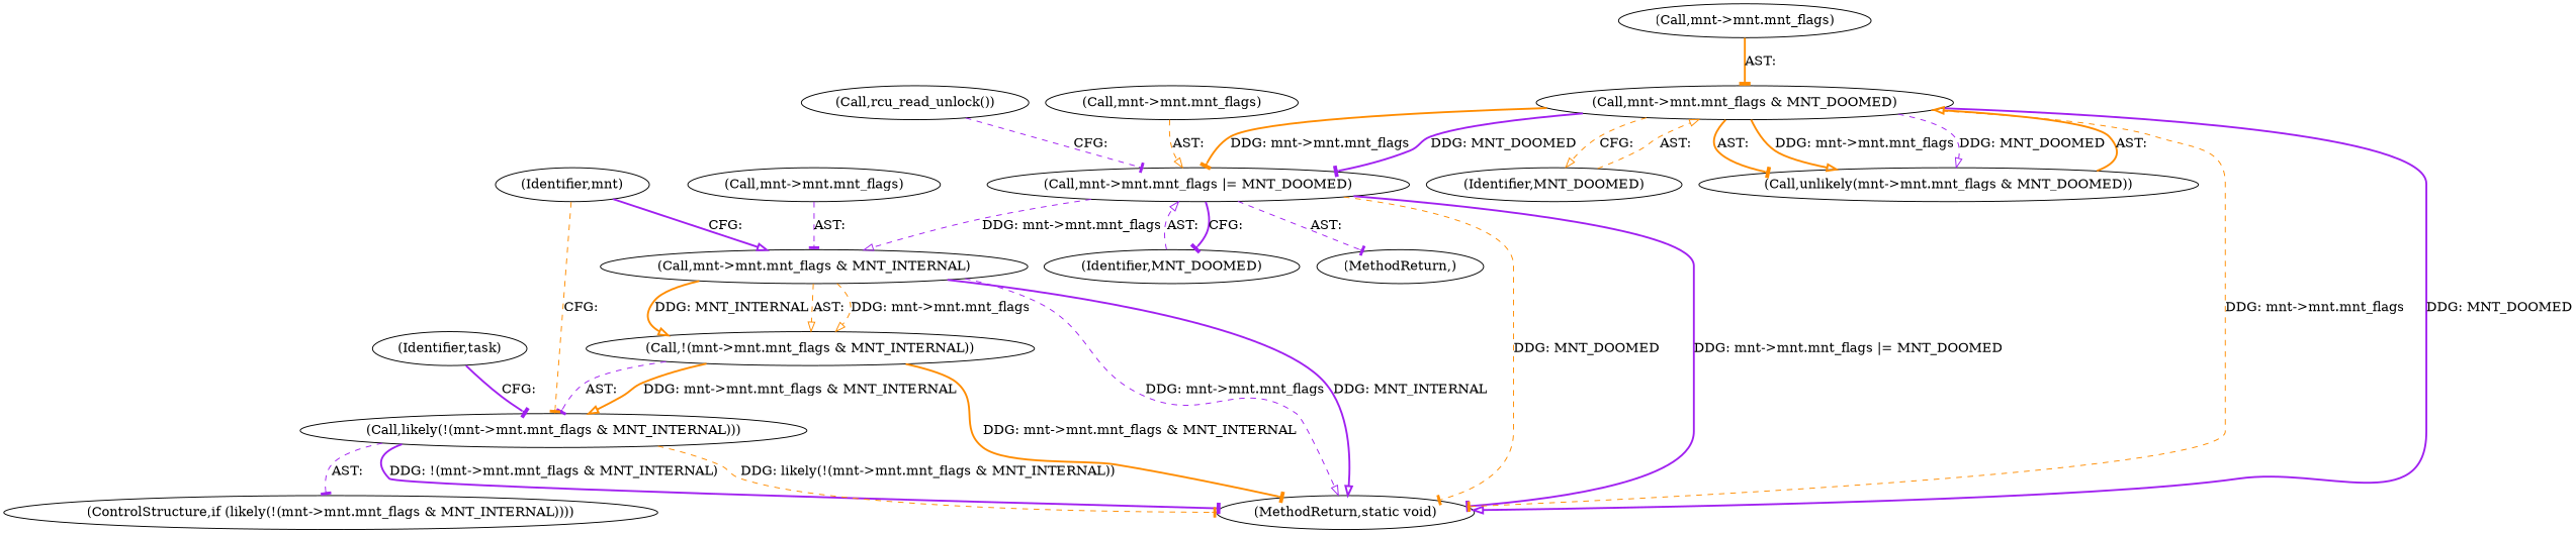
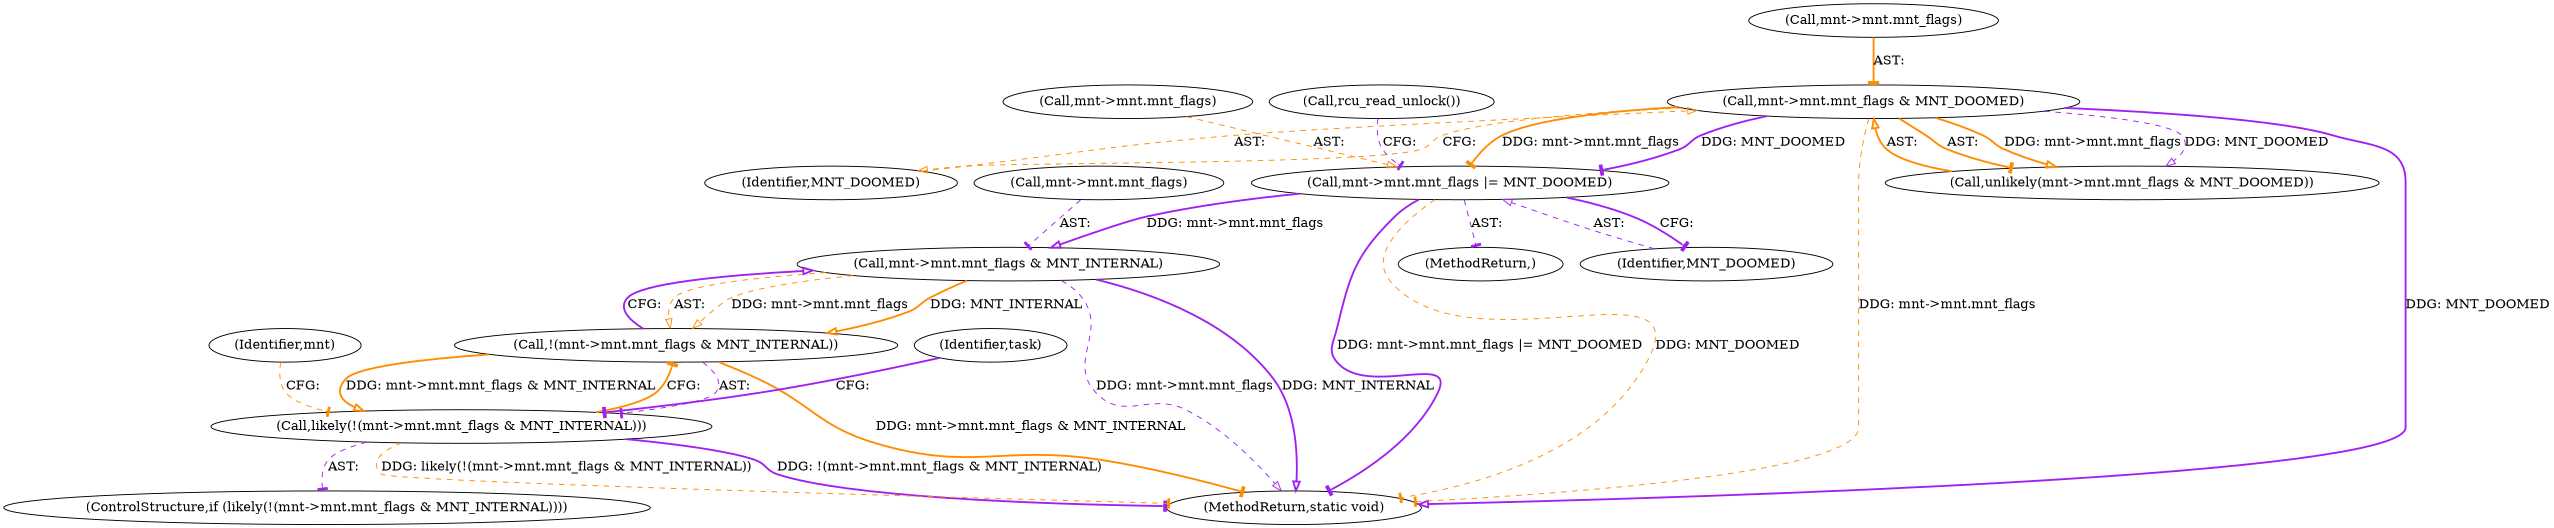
  digraph {
    fontname="DejaVu Serif"
    node [fontname="DejaVu Serif"]
    edge [arrowhead=tee color=darkorange fontname="DejaVu Serif" style=bold]
    n1 [label="(Call,mnt->mnt.mnt_flags |= MNT_DOOMED)"]
    n2 [label="(Call,mnt->mnt.mnt_flags & MNT_INTERNAL)"]
    n3 [label="(MethodReturn,)"]
    n4 [label="(MethodReturn,static void)"]
    n5 [label="(Identifier,MNT_DOOMED)"]
    n6 [label="(Call,!(mnt->mnt.mnt_flags & MNT_INTERNAL))"]
    n7 [label="(Call,mnt->mnt.mnt_flags & MNT_DOOMED)"]
    n8 [label="(Identifier,MNT_DOOMED)"]
    n9 [label="(Call,unlikely(mnt->mnt.mnt_flags & MNT_DOOMED))"]
    n10 [label="(Call,likely(!(mnt->mnt.mnt_flags & MNT_INTERNAL)))"]
    n11 [label="(ControlStructure,if (likely(!(mnt->mnt.mnt_flags & MNT_INTERNAL))))"]
    n12 [label="(Call,rcu_read_unlock())"]
    n13 [label="(Identifier,mnt)"]
    n14 [label="(Call,mnt->mnt.mnt_flags)"]
    n15 [label="(Identifier,task)"]
    n16 [label="(Call,mnt->mnt.mnt_flags)"]
    n17 [label="(Call,mnt->mnt.mnt_flags)"]
-   n1 -> n2 [arrowhead=onormal color=purple label="DDG: mnt->mnt.mnt_flags" style=dashed]
+   n1 -> n2 [arrowhead=onormal color=purple label="DDG: mnt->mnt.mnt_flags"]
    n1 -> n3 [color=purple label="AST: " style=dashed]
    n1 -> n4 [label="DDG: MNT_DOOMED" style=dashed]
    n1 -> n4 [color=purple label="DDG: mnt->mnt.mnt_flags |= MNT_DOOMED"]
    n1 -> n5 [color=purple label="CFG: "]
    n2 -> n4 [arrowhead=onormal color=purple label="DDG: mnt->mnt.mnt_flags" style=dashed]
    n2 -> n4 [arrowhead=onormal color=purple label="DDG: MNT_INTERNAL"]
    n2 -> n6 [arrowhead=onormal label="AST: " style=dashed]
    n2 -> n6 [arrowhead=onormal label="DDG: mnt->mnt.mnt_flags" style=dashed]
    n2 -> n6 [arrowhead=onormal label="DDG: MNT_INTERNAL"]
    n5 -> n1 [arrowhead=onormal color=purple label="AST: " style=dashed]
-   n13 -> n2 [arrowhead=onormal color=purple label="CFG: "]
+   n6 -> n2 [arrowhead=onormal color=purple label="CFG: "]
    n6 -> n4 [label="DDG: mnt->mnt.mnt_flags & MNT_INTERNAL"]
    n6 -> n10 [color=purple label="AST: " style=dashed]
    n6 -> n10 [arrowhead=onormal label="DDG: mnt->mnt.mnt_flags & MNT_INTERNAL"]
    n7 -> n1 [label="DDG: mnt->mnt.mnt_flags"]
    n7 -> n1 [color=purple label="DDG: MNT_DOOMED"]
    n7 -> n4 [arrowhead=onormal color=purple label="DDG: MNT_DOOMED"]
    n7 -> n4 [label="DDG: mnt->mnt.mnt_flags" style=dashed]
    n7 -> n8 [arrowhead=onormal label="CFG: " style=dashed]
    n7 -> n9 [label="AST: "]
    n7 -> n9 [arrowhead=onormal label="DDG: mnt->mnt.mnt_flags"]
    n7 -> n9 [arrowhead=onormal color=purple label="DDG: MNT_DOOMED" style=dashed]
    n8 -> n7 [arrowhead=onormal label="AST: " style=dashed]
    n9 -> n7 [arrowhead=onormal label="AST: "]
    n10 -> n4 [color=purple label="DDG: !(mnt->mnt.mnt_flags & MNT_INTERNAL)"]
    n10 -> n4 [label="DDG: likely(!(mnt->mnt.mnt_flags & MNT_INTERNAL))" style=dashed]
+   n10 -> n6 [label="CFG: "]
    n10 -> n11 [color=purple label="AST: " style=dashed]
    n12 -> n1 [color=purple label="CFG: " style=dashed]
    n13 -> n10 [label="CFG: " style=dashed]
    n14 -> n1 [arrowhead=onormal label="AST: " style=dashed]
    n15 -> n10 [color=purple label="CFG: "]
    n16 -> n2 [color=purple label="AST: " style=dashed]
    n17 -> n7 [label="AST: "]
  }
